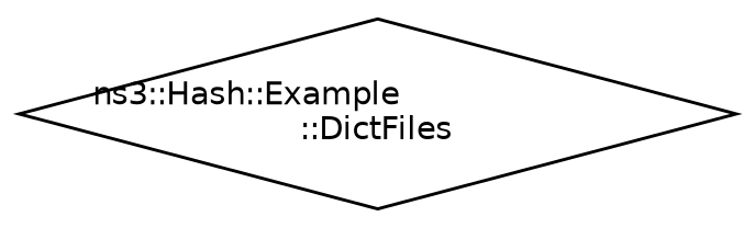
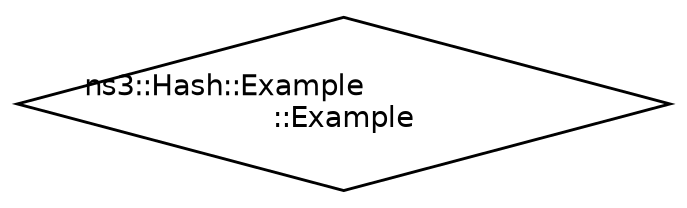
  digraph {
    rankdir=LR
-   n1 [color=black fillcolor=white fontname=Helvetica fontsize=10 height=0.2 label="ns3::Hash::Example\l::DictFiles" shape=diamond style=filled width=0.4]
+   n1 [color=black fillcolor=white fontname=Helvetica fontsize=10 height=0.2 label="ns3::Hash::Example\l::Example" shape=diamond style=filled width=0.4]
  }
